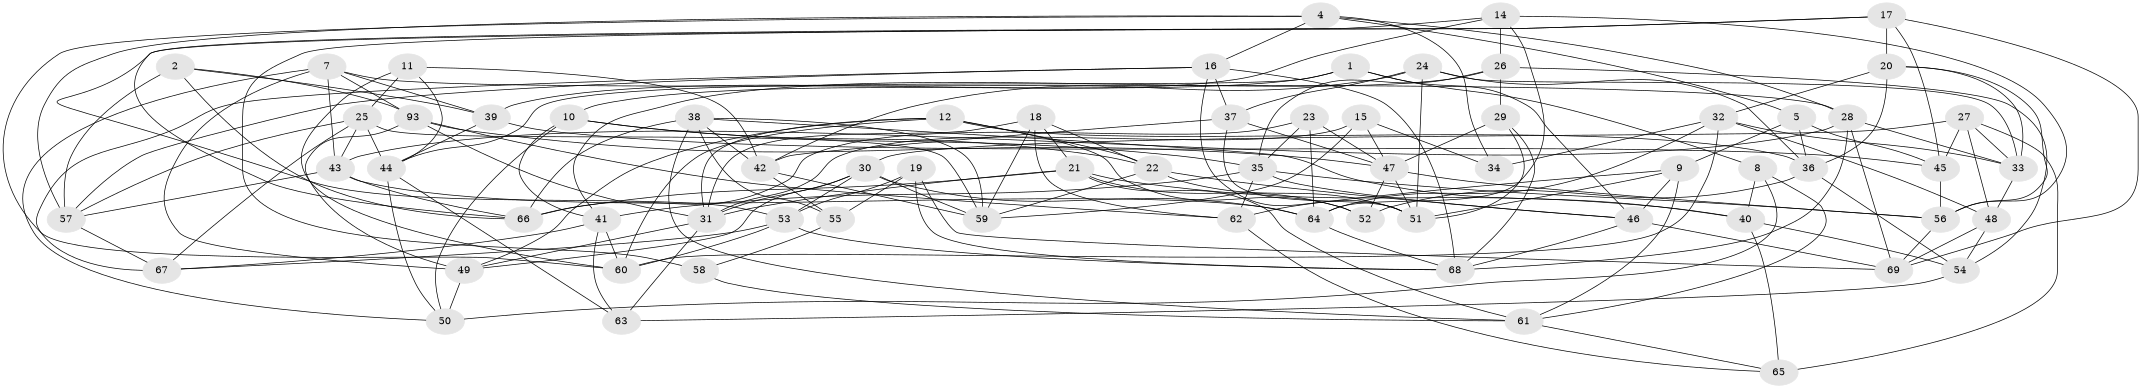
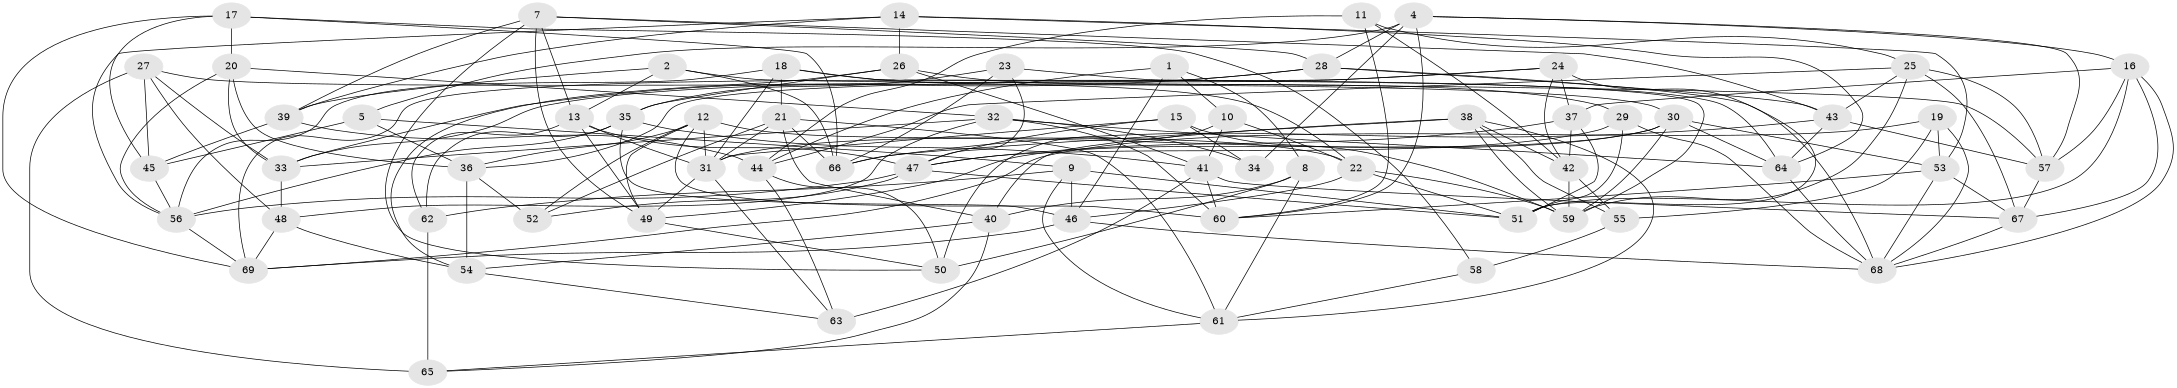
  graph {
    node [color=gray90 style=filled]
    edge [weight=1.0]
    1
    8
    10
    44
    46
    50
    40
    61
    22
    35
    41
    63
    68
    69
    2
-   13 [label=93]
+   13
    39
    57
    66
    49
    62
    31
    47
    45
    67
    37
    51
    42
    55
    58
    4
    5
    16
    28
    34
    60
    9
    36
    43
    33
    52
    54
    56
    18
    59
    21
    7
    64
    65
    11
    25
    12
    14
    26
    53
    29
    15
    17
    20
    32
    19
    48
    23
    24
    27
    30
    38
    1 -- 8
    1 -- 10
    1 -- 44
    1 -- 46
    8 -- 50 [weight=2.0]
    8 -- 40 [weight=2.0]
    8 -- 61
    10 -- 50
    10 -- 22
-   10 -- 35 [weight=2.0]
    10 -- 41
    44 -- 50
    44 -- 63
    46 -- 68
    46 -- 69
    40 -- 54
    40 -- 65
    61 -- 65
    22 -- 46
    22 -- 51
    22 -- 59
    35 -- 46
    35 -- 41
    35 -- 62
    35 -- 56
    41 -- 63
    41 -- 67
    41 -- 60
    2 -- 13
    2 -- 39
    2 -- 57
    2 -- 66
    13 -- 49
    13 -- 62
    13 -- 31
    13 -- 47
    39 -- 44
    39 -- 45 [weight=2.0]
    57 -- 67
    49 -- 50
    62 -- 65
    31 -- 63
    31 -- 49
    47 -- 51
    47 -- 52
    47 -- 56
    45 -- 56
+   67 -- 68
    37 -- 47
    37 -- 51
    37 -- 42
    42 -- 55
    42 -- 59
    55 -- 58
    58 -- 61
    4 -- 57
    4 -- 5
    4 -- 16
    4 -- 28
    4 -- 34
    4 -- 60
    5 -- 45
    5 -- 9
    5 -- 36
    16 -- 68
    16 -- 57
    16 -- 67
    16 -- 37
    16 -- 51
    28 -- 68
    28 -- 69
    28 -- 43
    28 -- 33
    9 -- 46
    9 -- 61
    9 -- 62 [weight=2.0]
    9 -- 51
    36 -- 52
    36 -- 54
    43 -- 57
    43 -- 66
    43 -- 64
    33 -- 48
    54 -- 63
    56 -- 69
    18 -- 22
-   18 -- 62
+   18 -- 56
    18 -- 31
    18 -- 59
    18 -- 21
    21 -- 40
    21 -- 61
    21 -- 66
    21 -- 31
    21 -- 52
    7 -- 50
    7 -- 13
    7 -- 39
    7 -- 49
    7 -- 28
    7 -- 43
    64 -- 68
    11 -- 44
    11 -- 42
    11 -- 60
    11 -- 25
    25 -- 44
    25 -- 57
    25 -- 67
    25 -- 43
    25 -- 59
    12 -- 22
    12 -- 49
    12 -- 31 [weight=2.0]
    12 -- 60
    12 -- 36
    12 -- 52 [weight=2.0]
    14 -- 39
    14 -- 56
    14 -- 64
    14 -- 26 [weight=2.0]
    14 -- 53
    26 -- 35
    26 -- 41
    26 -- 54
    26 -- 29
    53 -- 68
    53 -- 67
    53 -- 60
    29 -- 68
    29 -- 47
    29 -- 51
    15 -- 31 [weight=2.0]
    15 -- 47
    15 -- 34 [weight=2.0]
    15 -- 59
    17 -- 69
    17 -- 66
    17 -- 45
    17 -- 58
    17 -- 20 [weight=2.0]
    20 -- 36
    20 -- 33
    20 -- 56
    20 -- 32
    32 -- 34
    32 -- 60
    32 -- 33
    32 -- 64
    32 -- 48
    19 -- 68
    19 -- 69
    19 -- 55
    19 -- 53
    48 -- 69
    48 -- 54 [weight=2.0]
    23 -- 35
    23 -- 66
    23 -- 47
    23 -- 64
    24 -- 37
    24 -- 51 [weight=2.0]
    24 -- 42
    24 -- 36
    24 -- 33
    27 -- 45
    27 -- 33
    27 -- 65 [weight=2.0]
    27 -- 48
    27 -- 30
    30 -- 49
    30 -- 31
    30 -- 59
    30 -- 64
    30 -- 53
    38 -- 40
    38 -- 61
    38 -- 66
    38 -- 42
    38 -- 55
    38 -- 59
  }
